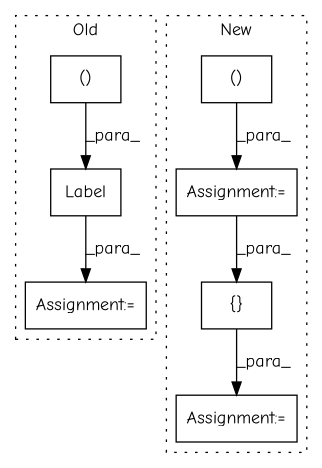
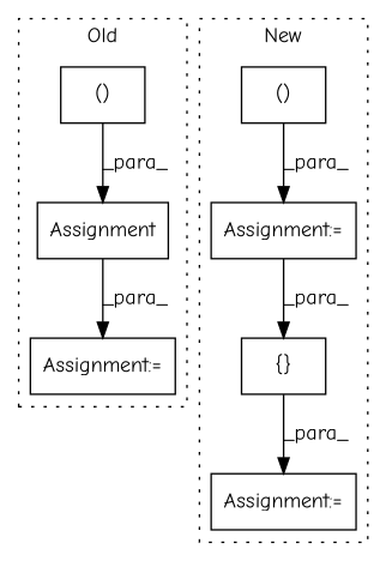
  digraph {
    fontname="Comic Neue"
    node [a=7 l=1 shape=box fontname="Comic Neue"]
    edge [fontname="Comic Neue"]
-   n1 [a=32 l="11,2" label=Label s="1596,1659"]
+   n1 [a=32 l="11,2" label=Assignment s="1596,1659"]
    n2 [label="Assignment:=" s=1588]
    n3 [a=106 l=52 label="()" s=1607]
    n4 [a=4 l="1,1" label="{}" s="4282,4310"]
    n5 [label="Assignment:=" s=4445]
    n6 [a=106 l=25 label="()" s=3879]
    n7 [label="Assignment:=" s=4057]
    subgraph cluster_1 {
      label=Old
      style=dotted
      n1
      n2
      n3
    }
    subgraph cluster_2 {
      label=New
      style=dotted
      n4
      n5
      n6
      n7
    }
    n1 -> n2 [label=_para_]
    n3 -> n1 [label=_para_]
    n4 -> n5 [label=_para_]
    n6 -> n7 [label=_para_]
    n7 -> n4 [label=_para_]
  }
